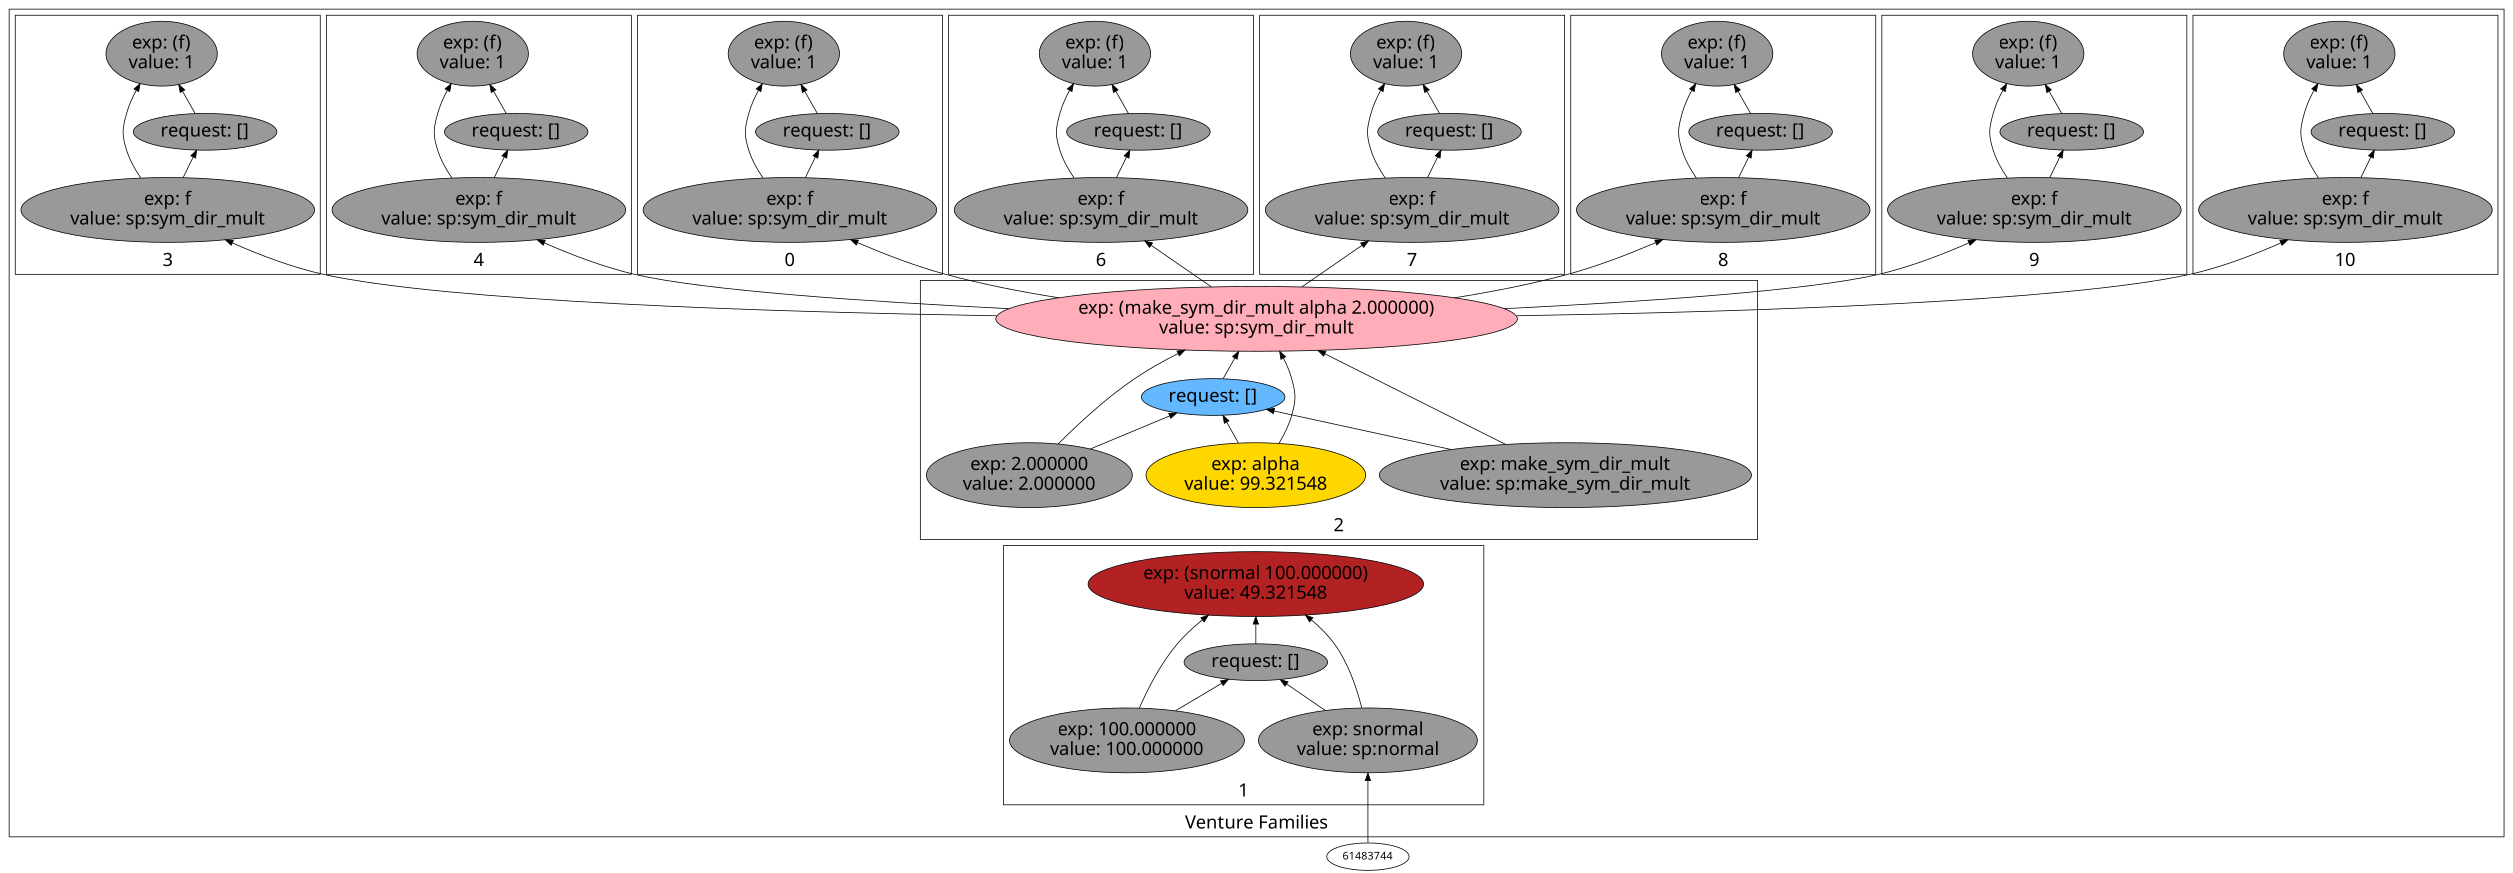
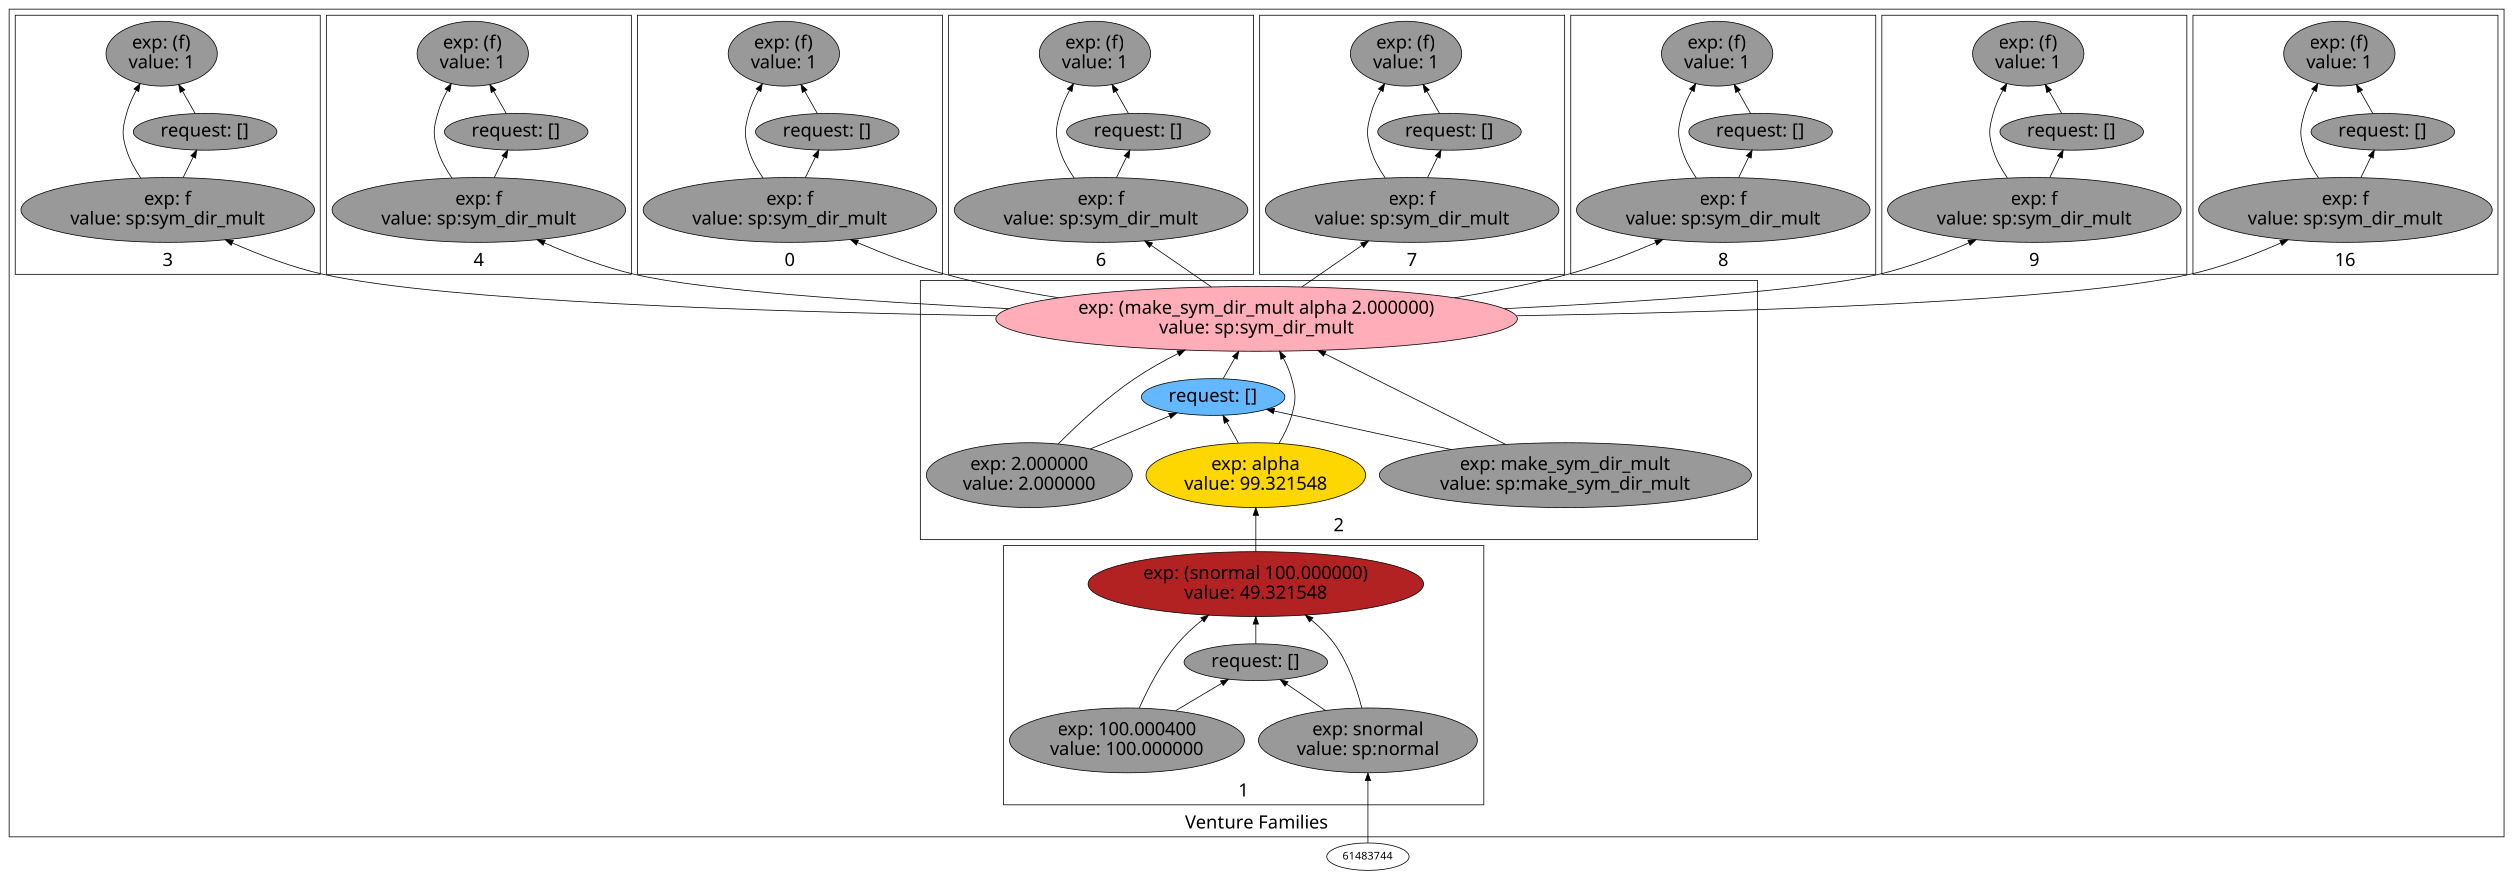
  digraph {
    fontname="Noto Sans"
    fontsize=24
    rankdir=BT
    node [fillcolor=grey60 fontname="Noto Sans" fontsize=24 shape=ellipse style=filled]
    edge [arrowhead=normal color=black constraint=true fontname="Noto Sans" style=solid]
    n1 [fillcolor=firebrick label="exp: (snormal 100.000000)\nvalue: 49.321548"]
    n2 [label="request: []"]
    n3 [label="exp: snormal\nvalue: sp:normal"]
-   n4 [label="exp: 100.000000\nvalue: 100.000000"]
+   n4 [label="exp: 100.000400\nvalue: 100.000000"]
    n5 [fillcolor=lightpink1 label="exp: (make_sym_dir_mult alpha 2.000000)\nvalue: sp:sym_dir_mult"]
    n6 [fillcolor=steelblue1 label="request: []"]
    n7 [label="exp: make_sym_dir_mult\nvalue: sp:make_sym_dir_mult"]
    n8 [fillcolor=gold label="exp: alpha\nvalue: 99.321548"]
    n9 [label="exp: 2.000000\nvalue: 2.000000"]
    n10 [label="exp: (f)\nvalue: 1"]
    n11 [label="request: []"]
    n12 [label="exp: f\nvalue: sp:sym_dir_mult"]
    n13 [label="exp: (f)\nvalue: 1"]
    n14 [label="request: []"]
    n15 [label="exp: f\nvalue: sp:sym_dir_mult"]
    n16 [label="exp: (f)\nvalue: 1"]
    n17 [label="request: []"]
    n18 [label="exp: f\nvalue: sp:sym_dir_mult"]
    n19 [label="exp: (f)\nvalue: 1"]
    n20 [label="request: []"]
    n21 [label="exp: f\nvalue: sp:sym_dir_mult"]
    n22 [label="exp: (f)\nvalue: 1"]
    n23 [label="request: []"]
    n24 [label="exp: f\nvalue: sp:sym_dir_mult"]
    n25 [label="exp: (f)\nvalue: 1"]
    n26 [label="request: []"]
    n27 [label="exp: f\nvalue: sp:sym_dir_mult"]
    n28 [label="exp: (f)\nvalue: 1"]
    n29 [label="request: []"]
    n30 [label="exp: f\nvalue: sp:sym_dir_mult"]
    n31 [label="exp: (f)\nvalue: 1"]
    n32 [label="request: []"]
    n33 [label="exp: f\nvalue: sp:sym_dir_mult"]
    61483744 [fillcolor="" fontsize="" shape="" style=""]
    subgraph cluster_1 {
      label="Venture Families"
      subgraph cluster_2 {
        label=1
        n1
        n2
        n3
        n4
      }
      subgraph cluster_3 {
        label=2
        n5
        n6
        n7
        n8
        n9
      }
      subgraph cluster_4 {
        label=3
        n10
        n11
        n12
      }
      subgraph cluster_5 {
        label=4
        n13
        n14
        n15
      }
      subgraph cluster_6 {
        label=0
        n16
        n17
        n18
      }
      subgraph cluster_7 {
        label=6
        n19
        n20
        n21
      }
      subgraph cluster_8 {
        label=7
        n22
        n23
        n24
      }
      subgraph cluster_9 {
        label=8
        n25
        n26
        n27
      }
      subgraph cluster_10 {
        label=9
        n28
        n29
        n30
      }
      subgraph cluster_11 {
-       label=10
+       label=16
        n31
        n32
        n33
      }
    }
+   n1 -> n8
    n2 -> n1
    n3 -> n1
    n3 -> n2
    n4 -> n1
    n4 -> n2
    n5 -> n12
    n5 -> n15
    n5 -> n18
    n5 -> n21
    n5 -> n24
    n5 -> n27
    n5 -> n30
    n5 -> n33
    n6 -> n5
    n7 -> n5
    n7 -> n6
    n8 -> n5
    n8 -> n6
    n9 -> n5
    n9 -> n6
    n11 -> n10
    n12 -> n10
    n12 -> n11
    n14 -> n13
    n15 -> n13
    n15 -> n14
    n17 -> n16
    n18 -> n16
    n18 -> n17
    n20 -> n19
    n21 -> n19
    n21 -> n20
    n23 -> n22
    n24 -> n22
    n24 -> n23
    n26 -> n25
    n27 -> n25
    n27 -> n26
    n29 -> n28
    n30 -> n28
    n30 -> n29
    n32 -> n31
    n33 -> n31
    n33 -> n32
    61483744 -> n3
  }
